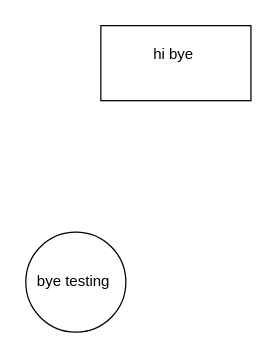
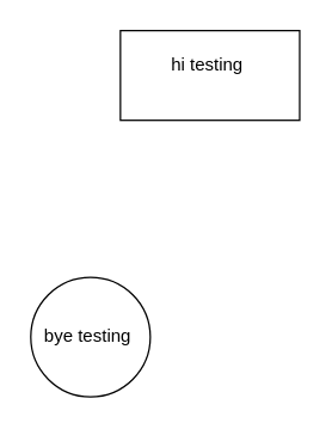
  <mxCell id="0" />
  <mxCell id="1" parent="0" />
- <mxCell id="2" value="hi bye&amp;nbsp;&lt;div&gt;&lt;br&gt;&lt;/div&gt;" style="rounded=0;whiteSpace=wrap;html=1;" vertex="1" parent="1"><mxGeometry x="80" y="20" width="120" height="60" as="geometry" /></mxCell>
+ <mxCell id="2" value="hi testing&amp;nbsp;&lt;div&gt;&lt;br&gt;&lt;/div&gt;" style="rounded=0;whiteSpace=wrap;html=1;" vertex="1" parent="1"><mxGeometry x="80" y="20" width="120" height="60" as="geometry" /></mxCell>
  <mxCell id="3" value="bye testing&amp;nbsp;" style="ellipse;whiteSpace=wrap;html=1;aspect=fixed;" vertex="1" parent="1"><mxGeometry x="20" y="185" width="80" height="80" as="geometry" /></mxCell>
